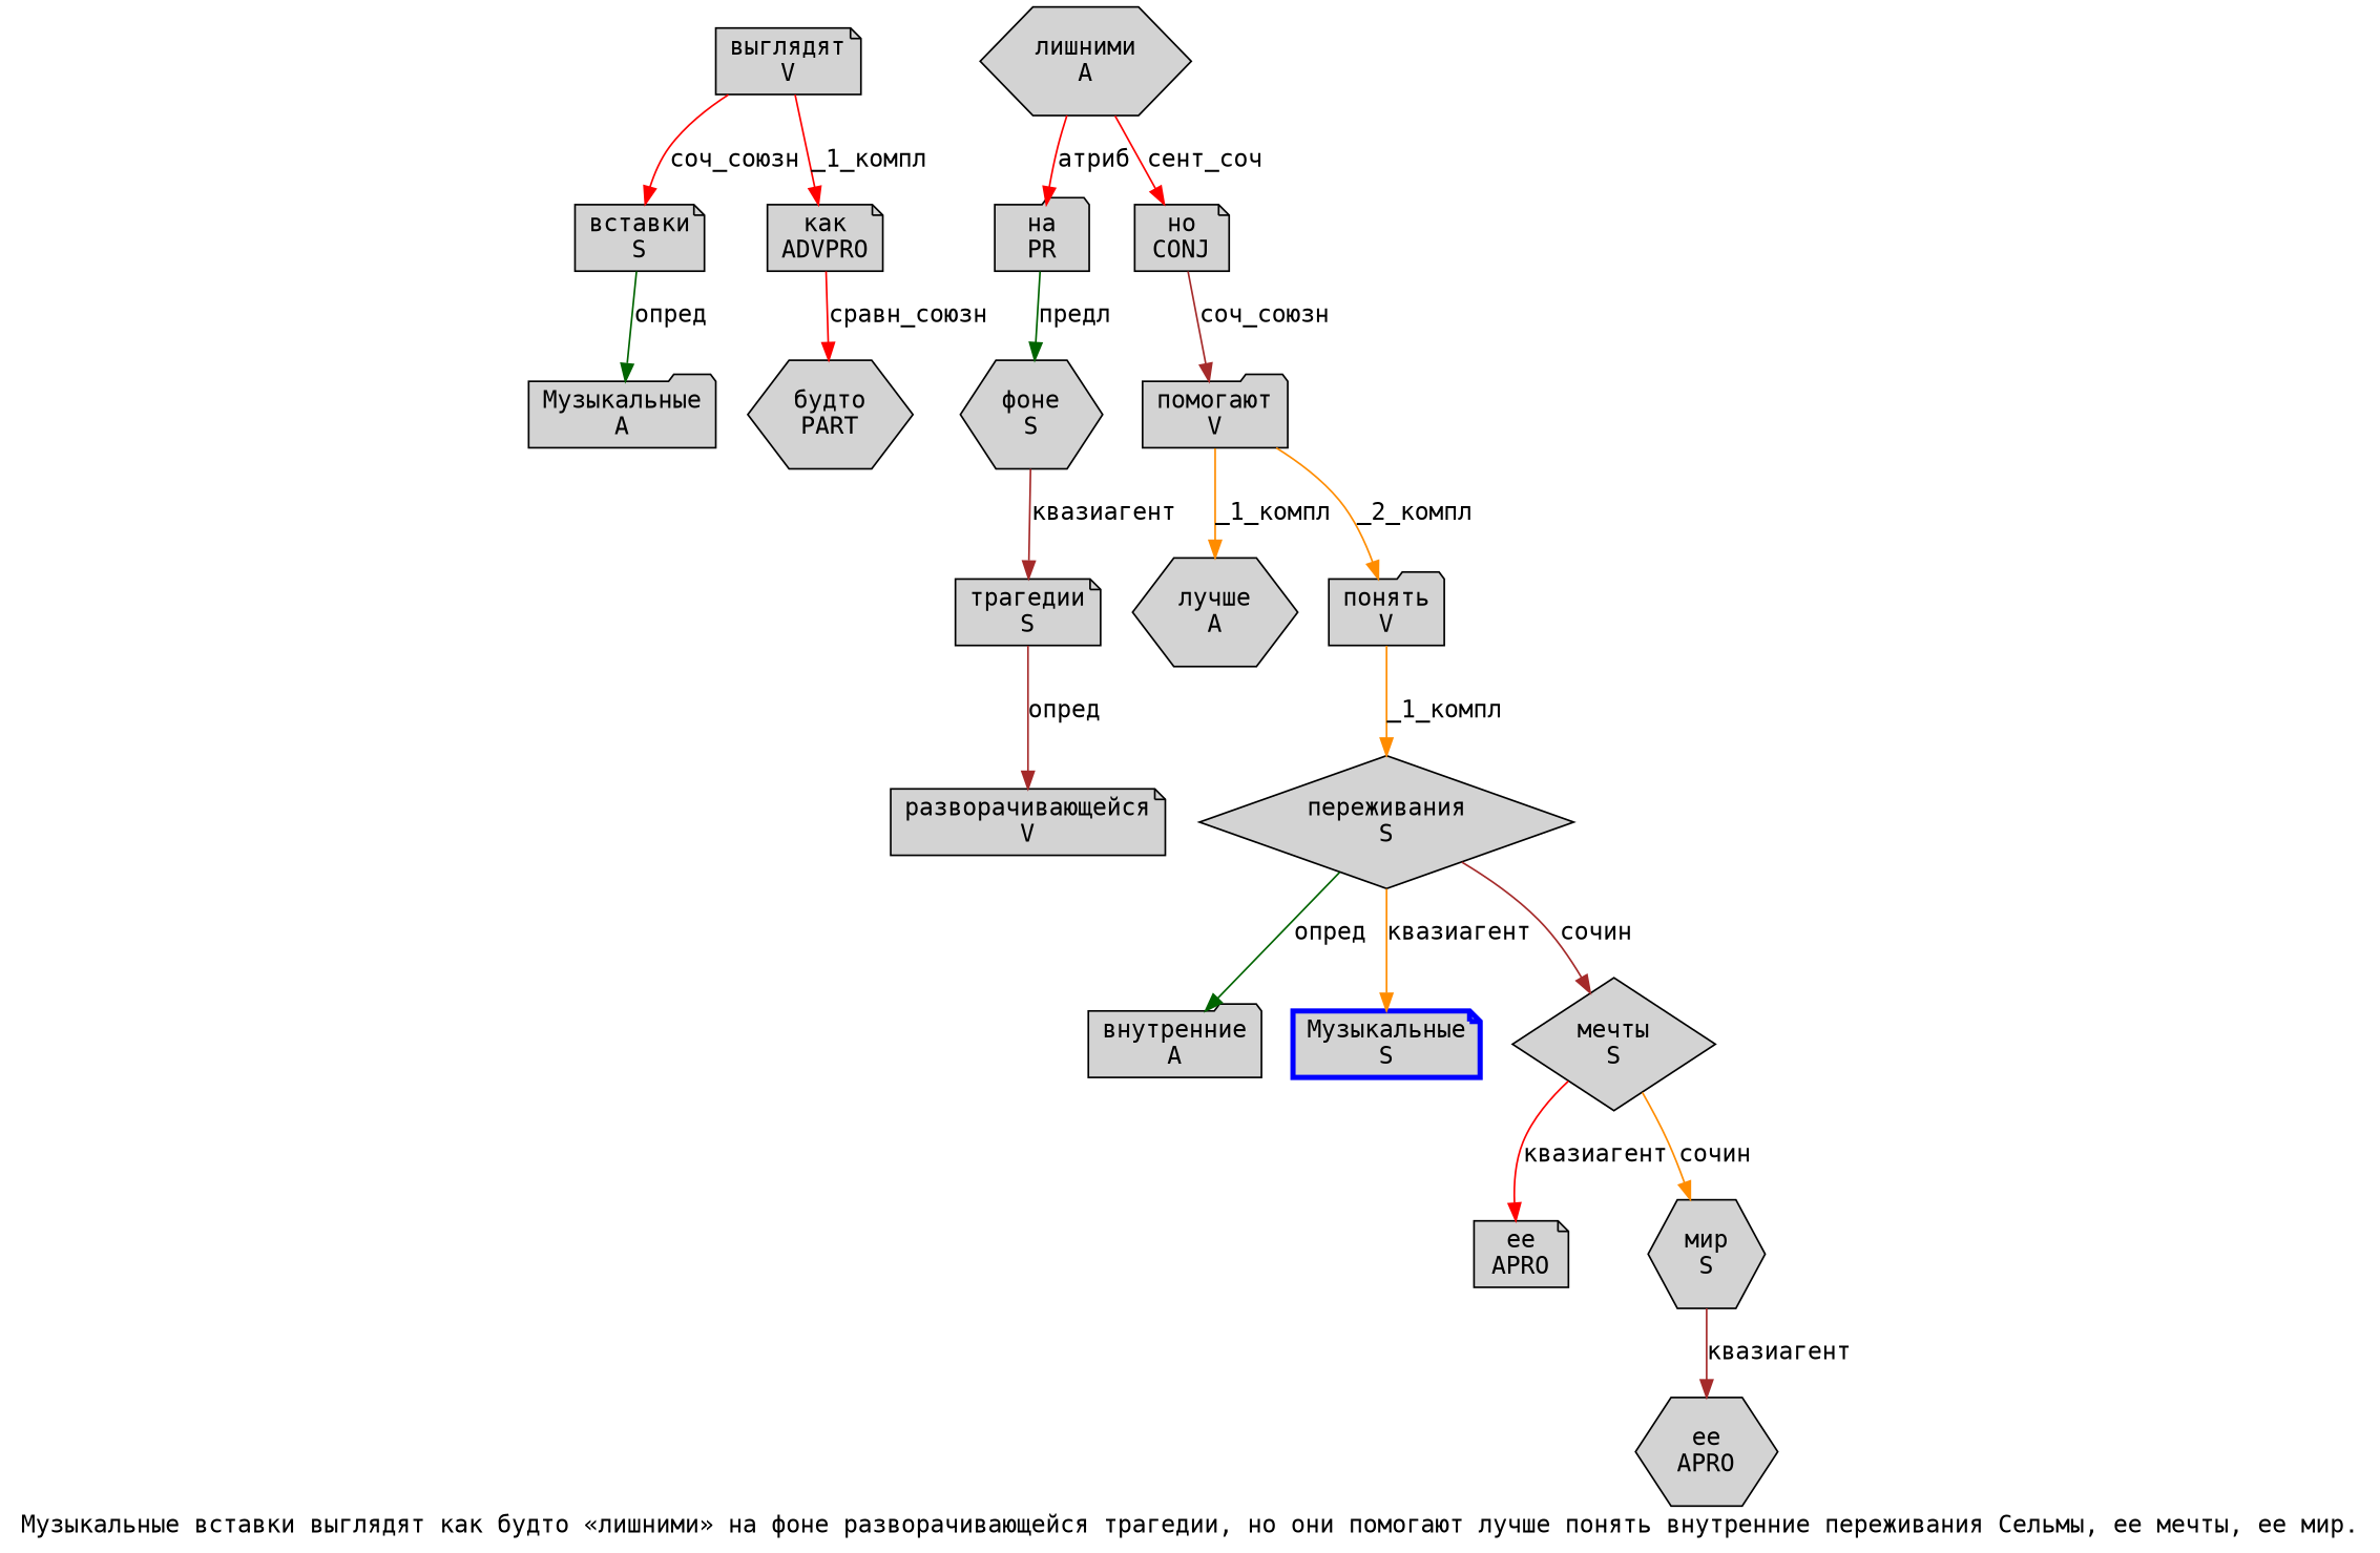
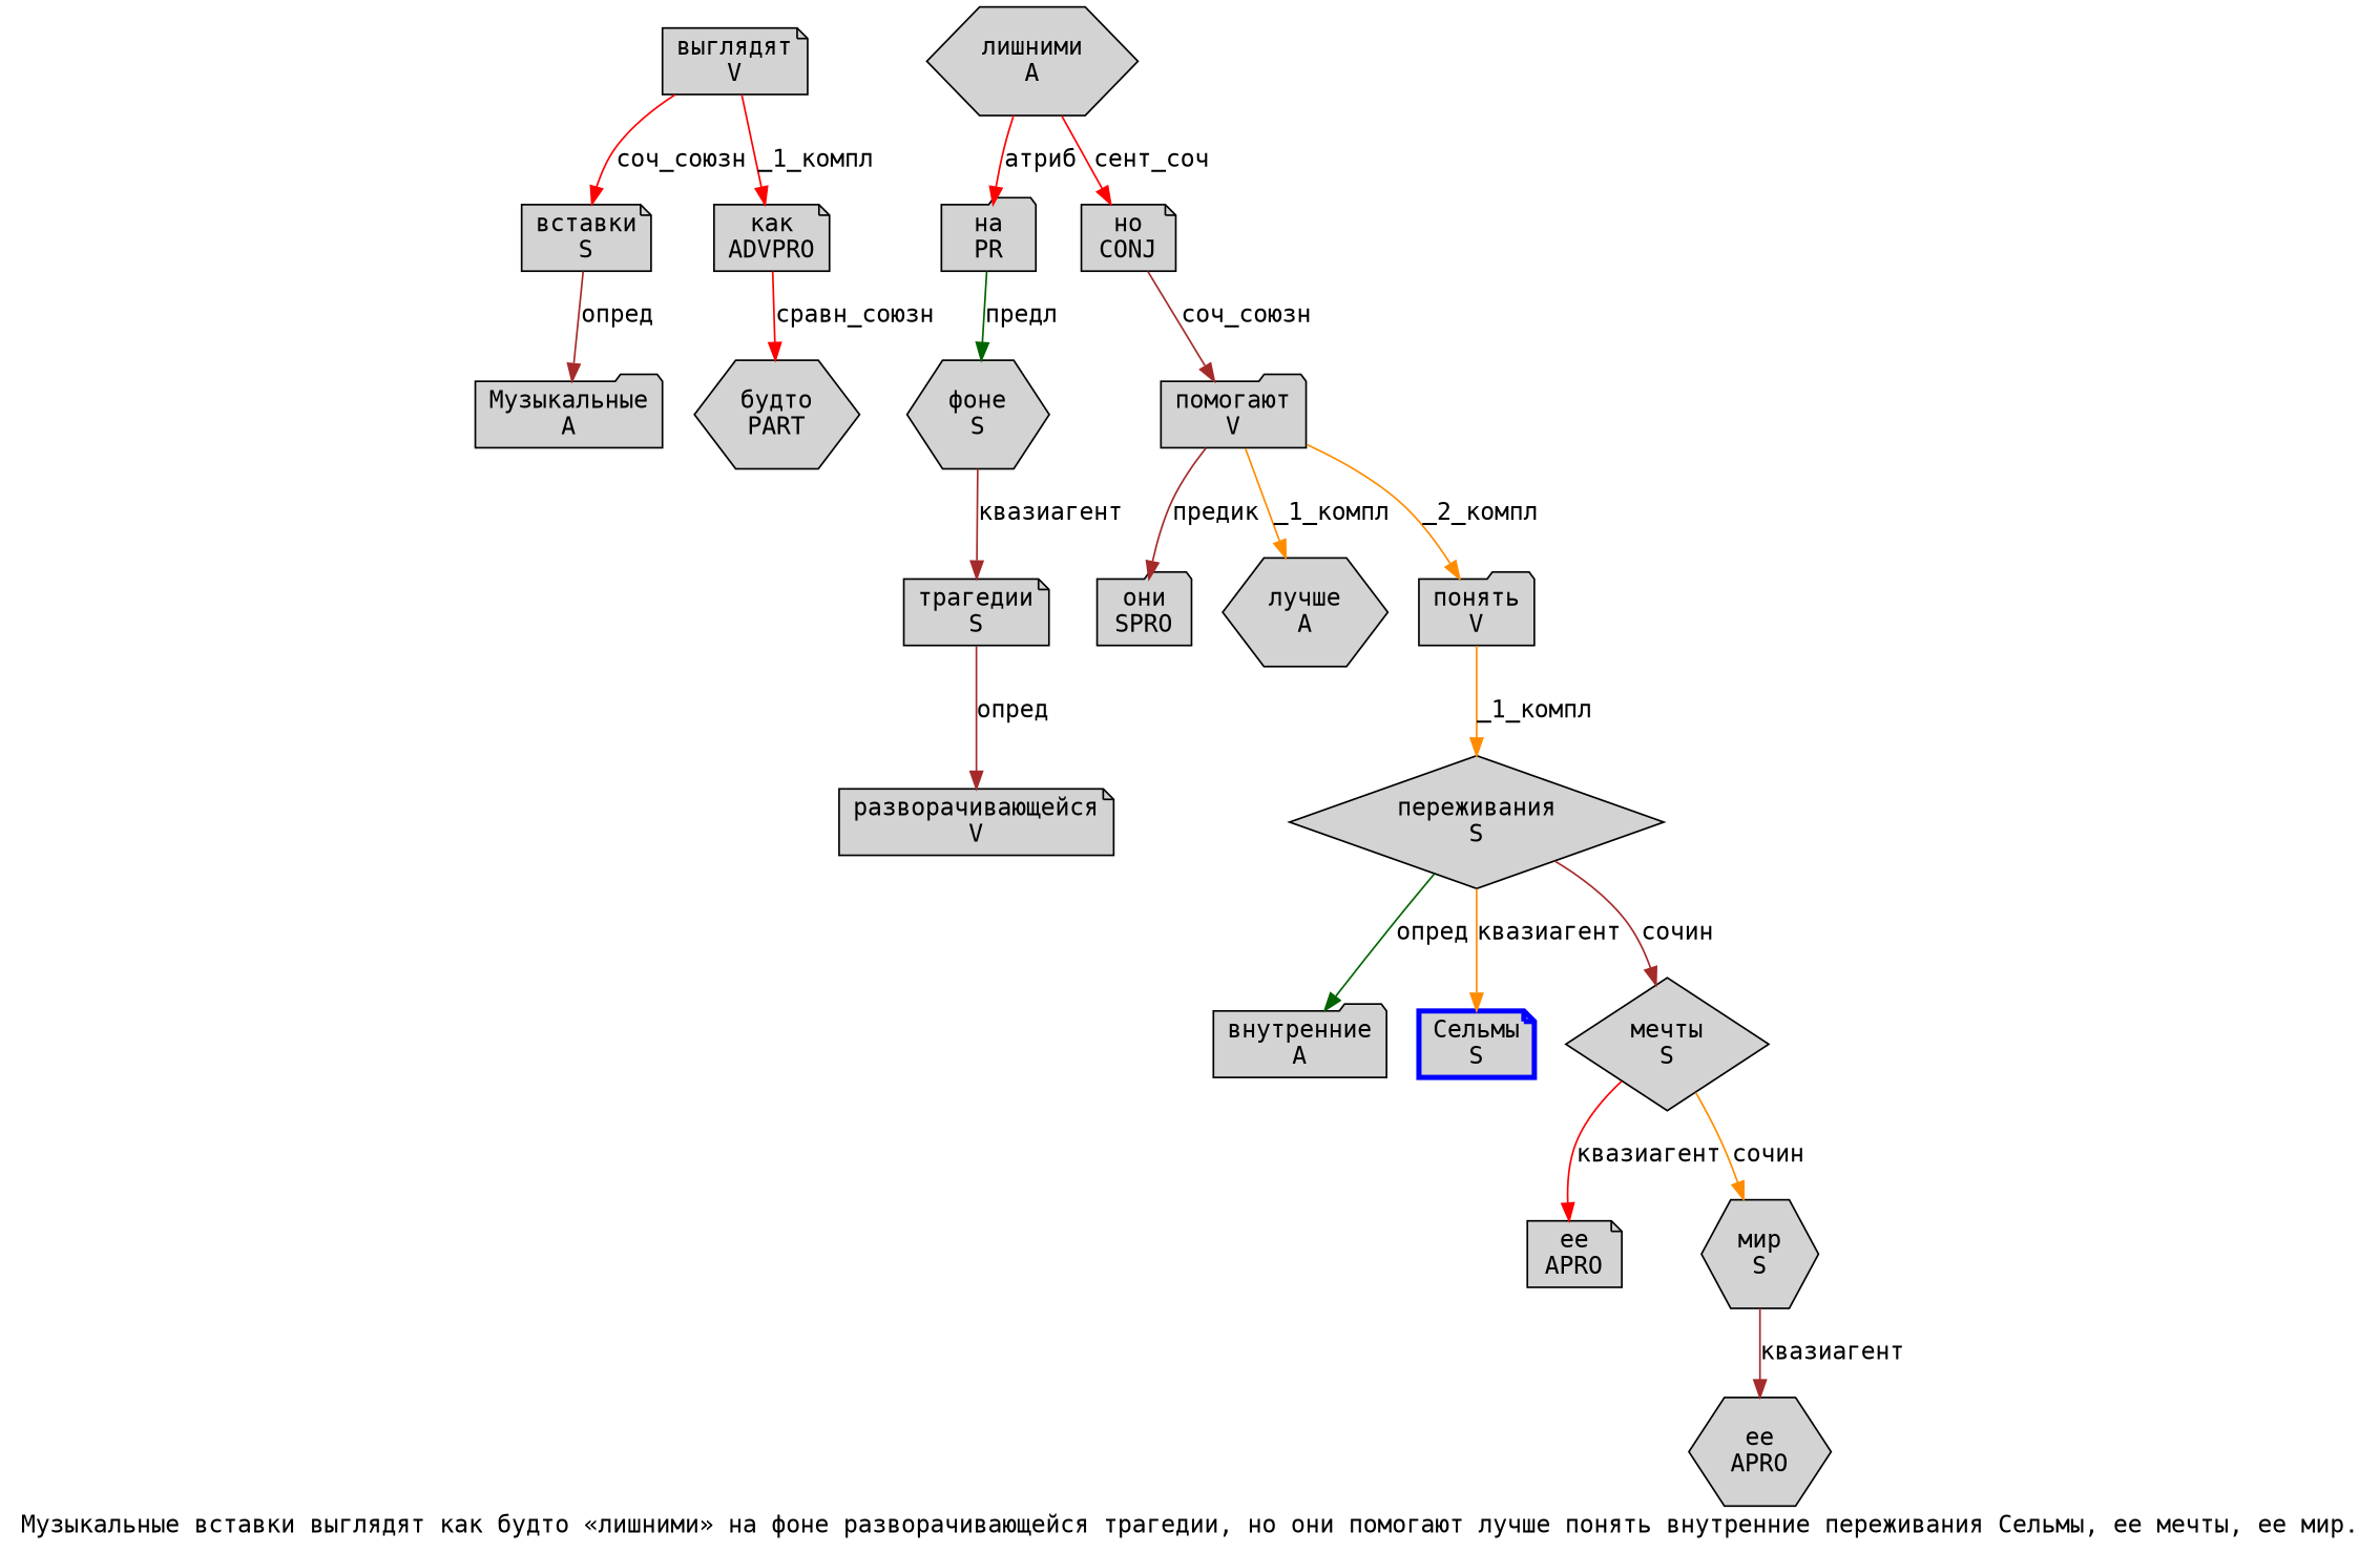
  digraph {
    fontname="DejaVu Sans Mono"
    label="Музыкальные вставки выглядят как будто «лишними» на фоне разворачивающейся трагедии, но они помогают лучше понять внутренние переживания Сельмы, ее мечты, ее мир."
    node [fillcolor=lightgray fontname="DejaVu Sans Mono" penwidth=1 shape=note style=filled]
    edge [color=brown fontname="DejaVu Sans Mono"]
    n1 [label="Музыкальные\nA" shape=folder]
    n2 [label="вставки\nS"]
    n3 [label="выглядят\nV"]
    n4 [label="как\nADVPRO"]
    n5 [label="будто\nPART" shape=hexagon]
    n6 [label="лишними\nA" shape=hexagon]
    n7 [label="на\nPR" shape=folder]
    n8 [label="но\nCONJ"]
    n9 [label="фоне\nS" shape=hexagon]
    n10 [label="помогают\nV" shape=folder]
    n11 [label="трагедии\nS"]
    n12 [label="разворачивающейся\nV"]
+   n13 [label="они\nSPRO" shape=folder]
    n14 [label="лучше\nA" shape=hexagon]
    n15 [label="понять\nV" shape=folder]
    n16 [label="переживания\nS" shape=diamond]
    n17 [label="внутренние\nA" shape=folder]
-   n18 [color=blue label="Музыкальные\nS" penwidth=3]
+   n18 [color=blue label="Сельмы\nS" penwidth=3]
    n19 [label="мечты\nS" shape=diamond]
    n20 [label="ее\nAPRO"]
    n21 [label="мир\nS" shape=hexagon]
    n22 [label="ее\nAPRO" shape=hexagon]
-   n2 -> n1 [color=darkgreen label="опред"]
+   n2 -> n1 [label="опред"]
    n3 -> n2 [color=red label="соч_союзн"]
    n3 -> n4 [color=red label="_1_компл"]
    n4 -> n5 [color=red label="сравн_союзн"]
    n6 -> n7 [color=red label="атриб"]
    n6 -> n8 [color=red label="сент_соч"]
    n7 -> n9 [color=darkgreen label="предл"]
    n8 -> n10 [label="соч_союзн"]
    n9 -> n11 [label="квазиагент"]
+   n10 -> n13 [label="предик"]
    n10 -> n14 [color=darkorange label="_1_компл"]
    n10 -> n15 [color=darkorange label="_2_компл"]
    n11 -> n12 [label="опред"]
    n15 -> n16 [color=darkorange label="_1_компл"]
    n16 -> n17 [color=darkgreen label="опред"]
    n16 -> n18 [color=darkorange label="квазиагент"]
    n16 -> n19 [label="сочин"]
    n19 -> n20 [color=red label="квазиагент"]
    n19 -> n21 [color=darkorange label="сочин"]
    n21 -> n22 [label="квазиагент"]
  }
